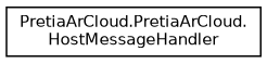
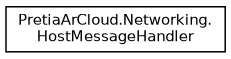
  digraph {
    rankdir=LR
-   n1 [color=black fillcolor=white fontname=Helvetica fontsize=10 height=0.2 label="PretiaArCloud.PretiaArCloud.\lHostMessageHandler" shape=record style=filled width=0.4]
+   n1 [color=black fillcolor=white fontname=Helvetica fontsize=10 height=0.2 label="PretiaArCloud.Networking.\lHostMessageHandler" shape=record style=filled width=0.4]
  }
